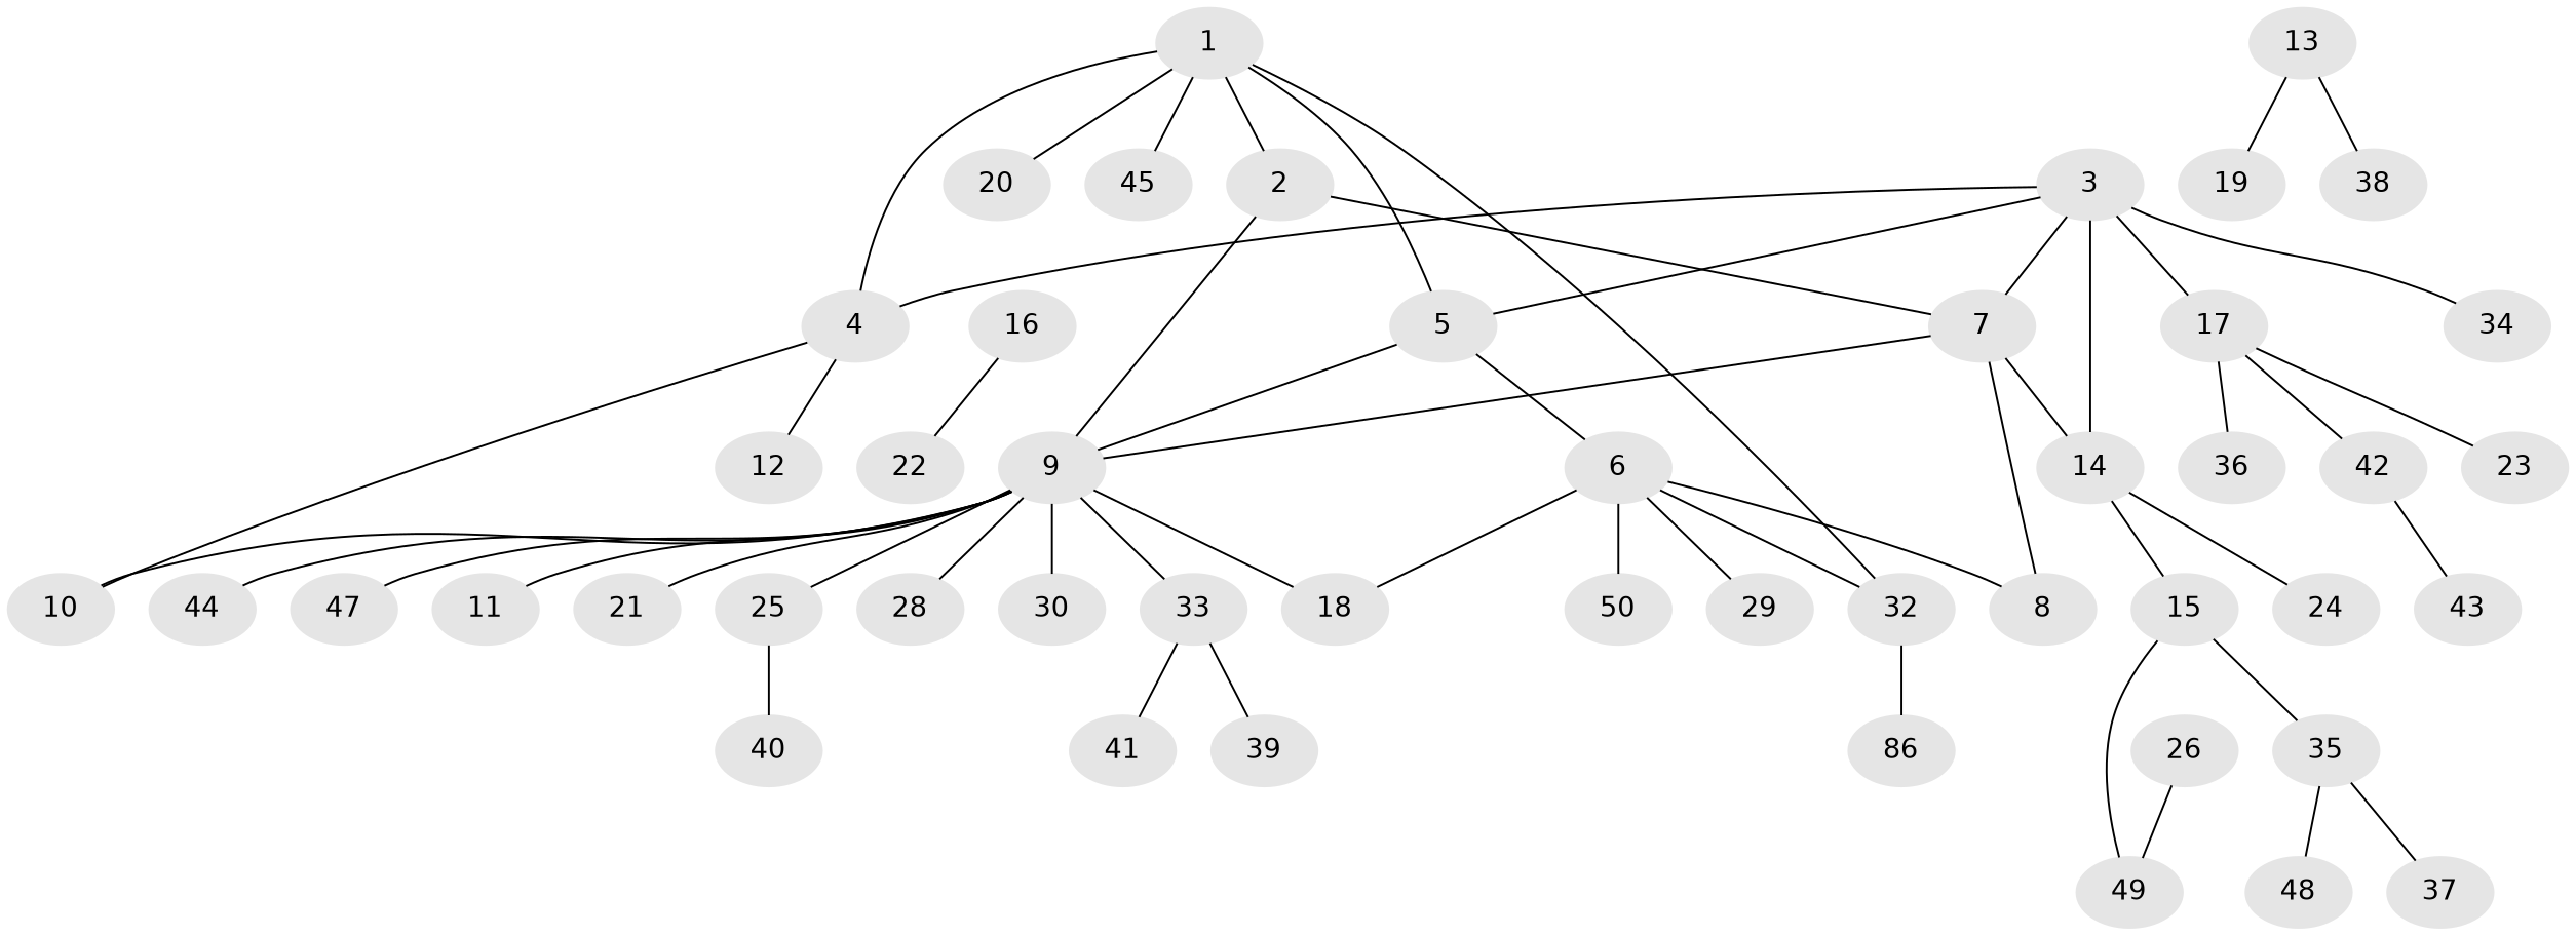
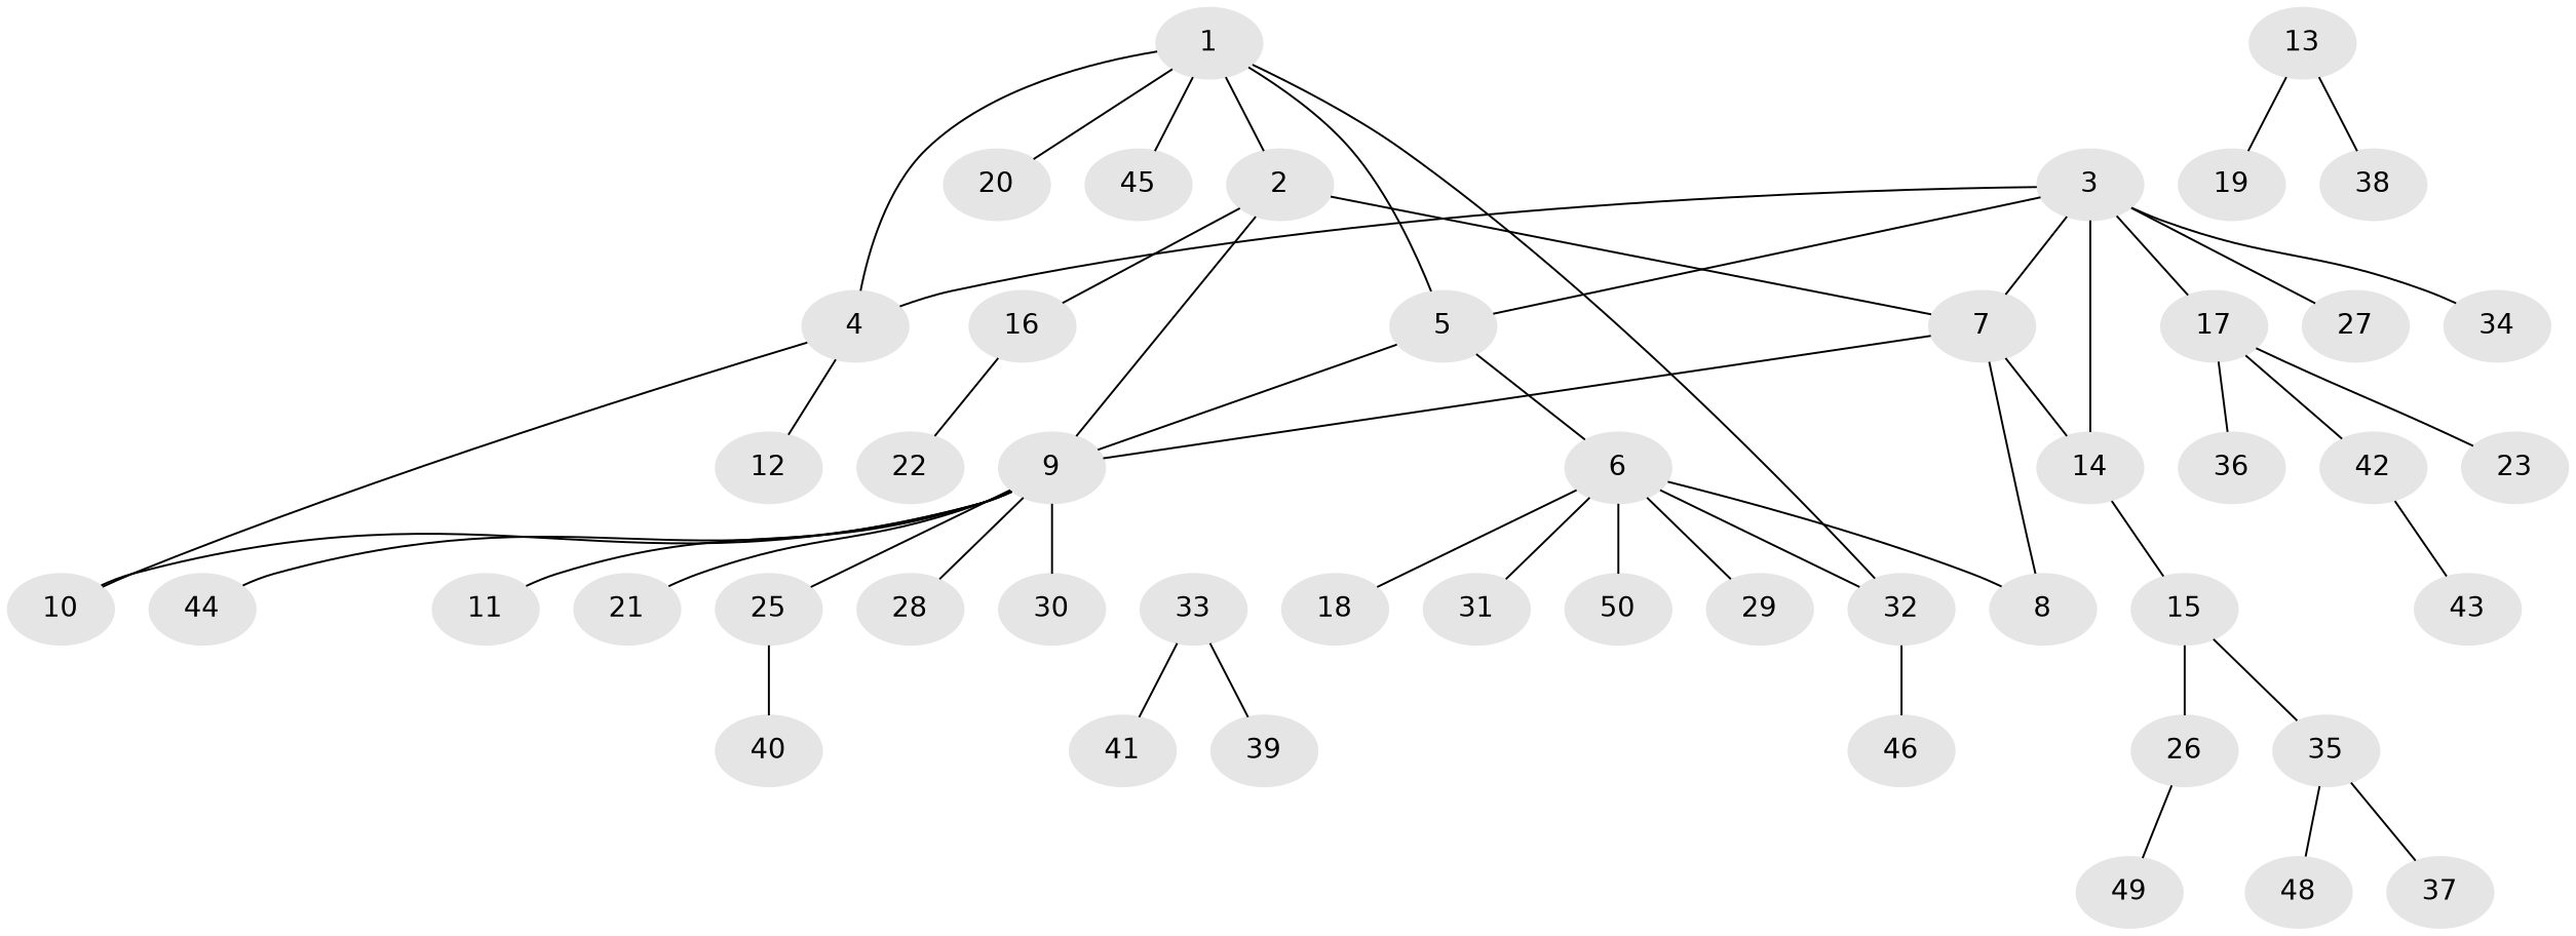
  graph {
    fontname="DejaVu Sans"
    node [color=gray90 fontname="DejaVu Sans" style=filled]
    edge [fontname="DejaVu Sans"]
    1
    2
    4
    5
    20
    45
    32
    7
    9
    16
    10
    12
    6
    14
    8
    18
    11
    21
    25
    28
    30
    33
    44
-   47
    22
    3
    17
+   27
    34
    15
-   24
    23
    36
    42
    29
+   31
    50
    13
    19
    38
-   46 [label=86]
+   46
    40
    39
    41
    35
    26
    37
    48
    49
    43
    1 -- 2
    1 -- 4
    1 -- 5
    1 -- 20
    1 -- 45
    1 -- 32
    2 -- 7
    2 -- 9
+   2 -- 16
    4 -- 10
    4 -- 12
    5 -- 9
    5 -- 6
    32 -- 46
    7 -- 9
    7 -- 14
    7 -- 8
    9 -- 10
-   9 -- 18
    9 -- 11
    9 -- 21
    9 -- 25
    9 -- 28
    9 -- 30
-   9 -- 33
    9 -- 44
-   9 -- 47
    16 -- 22
    6 -- 32
    6 -- 8
    6 -- 18
    6 -- 29
+   6 -- 31
    6 -- 50
    14 -- 15
-   14 -- 24
    25 -- 40
    33 -- 39
    33 -- 41
    3 -- 4
    3 -- 5
    3 -- 7
    3 -- 14
    3 -- 17
+   3 -- 27
    3 -- 34
    17 -- 23
    17 -- 36
    17 -- 42
    15 -- 35
-   15 -- 49
+   15 -- 26
    42 -- 43
    13 -- 19
    13 -- 38
    35 -- 37
    35 -- 48
    26 -- 49
  }
